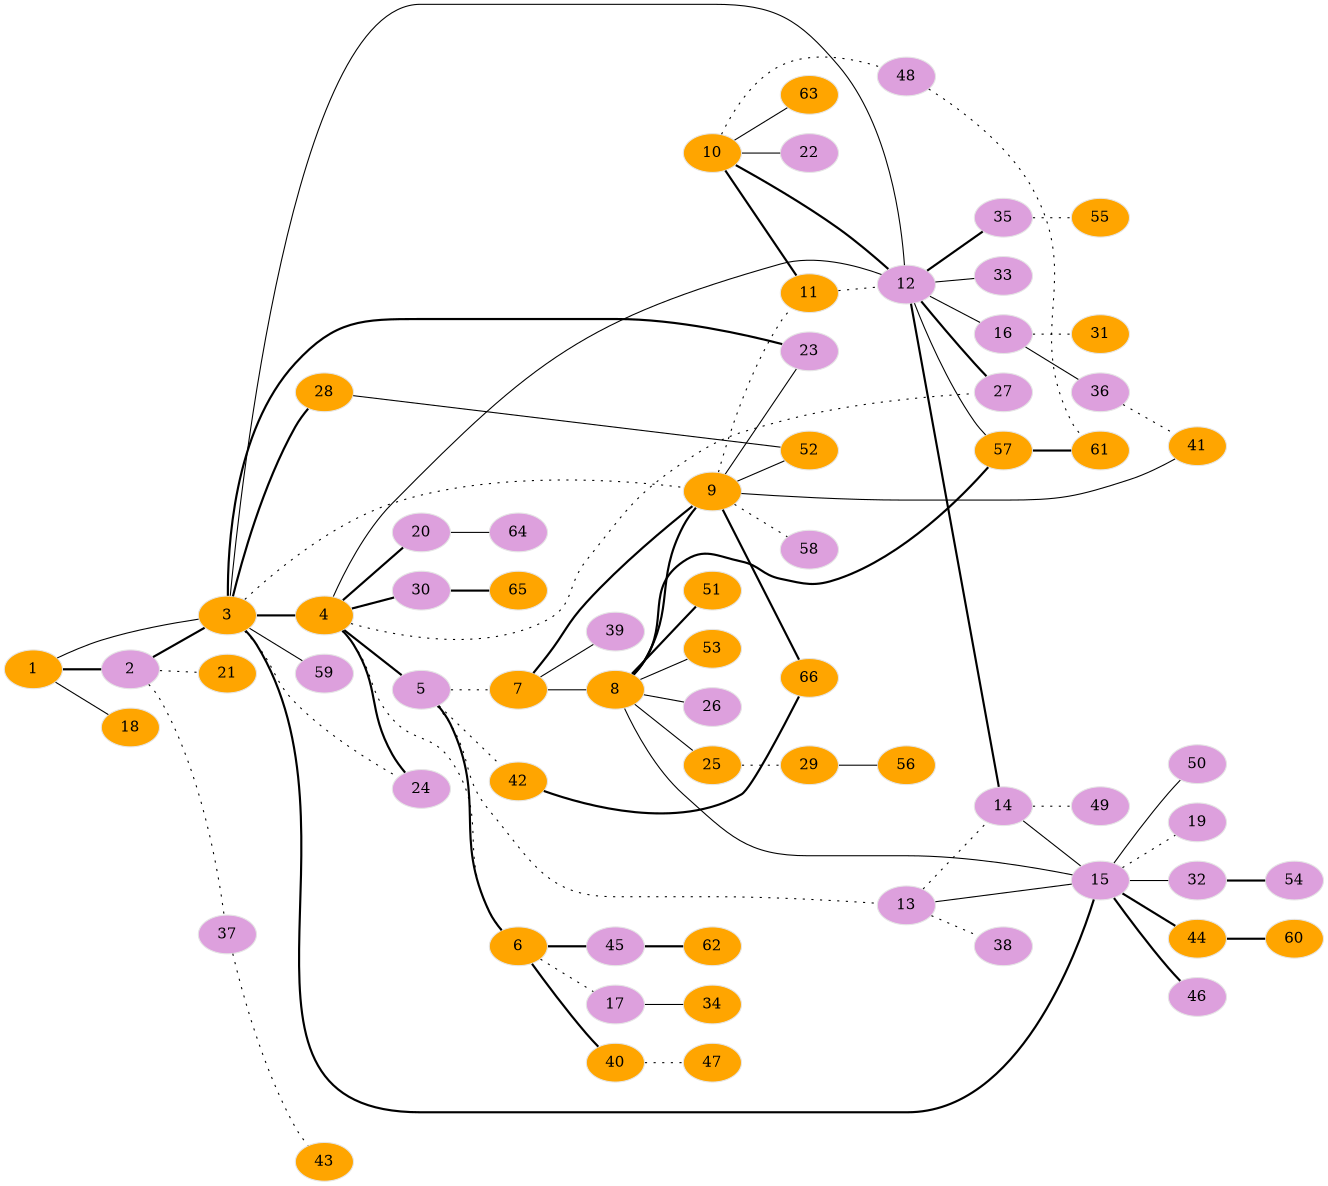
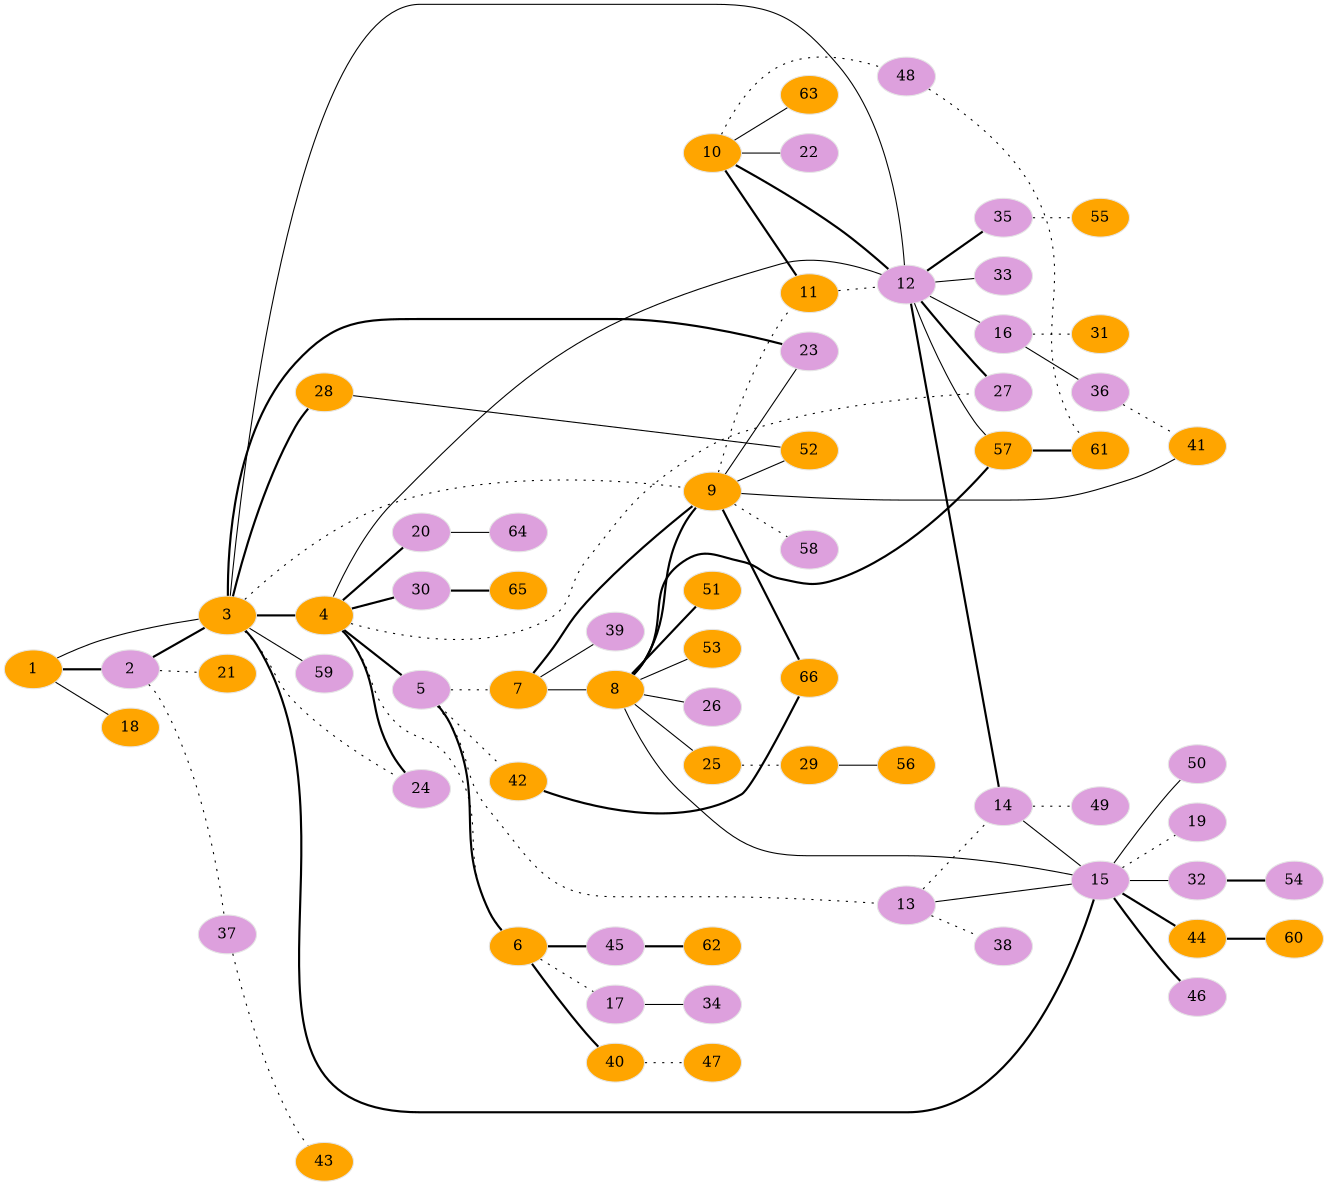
  graph {
    rankdir=LR
    node [color=gray90 fillcolor=plum style=filled]
    edge [style=bold]
    2
    1 [fillcolor=orange]
    3 [fillcolor=orange]
    18 [fillcolor=orange]
    21 [fillcolor=orange]
    37
    4 [fillcolor=orange]
    9 [fillcolor=orange]
    12
    15
    23
    24
    28 [fillcolor=orange]
    59
    43 [fillcolor=orange]
    5
    6 [fillcolor=orange]
    20
    27
    30
    11 [fillcolor=orange]
    41 [fillcolor=orange]
    52 [fillcolor=orange]
    58
    66 [fillcolor=orange]
    57 [fillcolor=orange]
    14
    16
    33
    35
    19
    32
    44 [fillcolor=orange]
    46
    50
    7 [fillcolor=orange]
    13
    42 [fillcolor=orange]
    17
    40 [fillcolor=orange]
    45
    64
    65 [fillcolor=orange]
    8 [fillcolor=orange]
    39
    38
-   34 [fillcolor=orange]
+   34
    47 [fillcolor=orange]
    62 [fillcolor=orange]
    25 [fillcolor=orange]
    26
    51 [fillcolor=orange]
    53 [fillcolor=orange]
    29 [fillcolor=orange]
    61 [fillcolor=orange]
    10 [fillcolor=orange]
    22
    48
    63 [fillcolor=orange]
    49
    31 [fillcolor=orange]
    36
    55 [fillcolor=orange]
    54
    60 [fillcolor=orange]
    56 [fillcolor=orange]
    2 -- 3
    2 -- 21 [style=dotted]
    2 -- 37 [style=dotted]
    1 -- 2
    1 -- 3 [style=solid]
    1 -- 18 [style=solid]
    3 -- 4
    3 -- 9 [style=dotted]
    3 -- 12 [style=solid]
    3 -- 15
    3 -- 23
    3 -- 24 [style=dotted]
    3 -- 28
    3 -- 59 [style=solid]
    37 -- 43 [style=dotted]
    4 -- 12 [style=solid]
    4 -- 24
    4 -- 5
    4 -- 6 [style=dotted]
    4 -- 20
    4 -- 27 [style=dotted]
    4 -- 30
    9 -- 23 [style=solid]
    9 -- 11 [style=dotted]
    9 -- 41 [style=solid]
    9 -- 52 [style=solid]
    9 -- 58 [style=dotted]
    9 -- 66
    12 -- 27
    12 -- 57 [style=solid]
    12 -- 14
    12 -- 16 [style=solid]
    12 -- 33 [style=solid]
    12 -- 35
    15 -- 19 [style=dotted]
    15 -- 32 [style=solid]
    15 -- 44
    15 -- 46
    15 -- 50 [style=solid]
    28 -- 52 [style=solid]
    5 -- 6
    5 -- 7 [style=dotted]
    5 -- 13 [style=dotted]
    5 -- 42 [style=dotted]
    6 -- 17 [style=dotted]
    6 -- 40
    6 -- 45
    20 -- 64 [style=solid]
    30 -- 65
    11 -- 12 [style=dotted]
    57 -- 61
    14 -- 15 [style=solid]
    14 -- 49 [style=dotted]
    16 -- 31 [style=dotted]
    16 -- 36 [style=solid]
    35 -- 55 [style=dotted]
    32 -- 54
    44 -- 60
    7 -- 9
    7 -- 8 [style=solid]
    7 -- 39 [style=solid]
    13 -- 15 [style=solid]
    13 -- 14 [style=dotted]
    13 -- 38 [style=dotted]
    42 -- 66
    17 -- 34 [style=solid]
    40 -- 47 [style=dotted]
    45 -- 62
    8 -- 9
    8 -- 15 [style=solid]
    8 -- 57
    8 -- 25 [style=solid]
    8 -- 26 [style=solid]
    8 -- 51
    8 -- 53 [style=solid]
    25 -- 29 [style=dotted]
    29 -- 56 [style=solid]
    10 -- 12
    10 -- 11
    10 -- 22 [style=solid]
    10 -- 48 [style=dotted]
    10 -- 63 [style=solid]
    48 -- 61 [style=dotted]
    36 -- 41 [style=dotted]
  }
